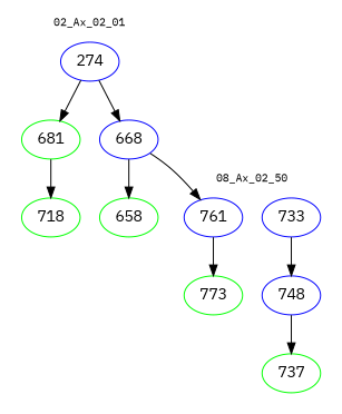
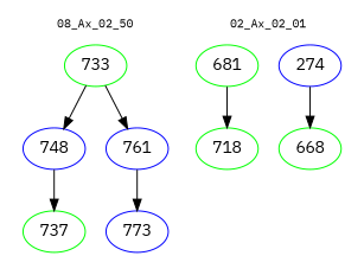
  digraph {
    fontname="IBM Plex Mono"
    node [color=blue fontname="IBM Plex Mono"]
    edge [color=black fontname="IBM Plex Mono"]
-   n1 [label=733]
+   n1 [color=green label=733]
    n2 [label=748]
    n3 [label=761]
    n4 [color=green label=737]
-   n5 [color=green label=773]
+   n5 [label=773]
    n6 [label=274]
-   n7 [label=668]
+   n7 [color=green label=668]
    n8 [color=green label=681]
-   n9 [color=green label=658]
    n10 [color=green label=718]
    subgraph cluster_1 {
      color=white
      fontsize=10
      label="08_Ax_02_50"
      n1
      n2
      n3
      n4
      n5
    }
    subgraph cluster_2 {
      color=white
      fontsize=10
      label="02_Ax_02_01"
      n6
      n7
      n8
-     n9
      n10
    }
    n1 -> n2
-   n7 -> n3
+   n1 -> n3
    n2 -> n4
    n3 -> n5
    n6 -> n7
-   n6 -> n8
-   n7 -> n9
    n8 -> n10
  }
